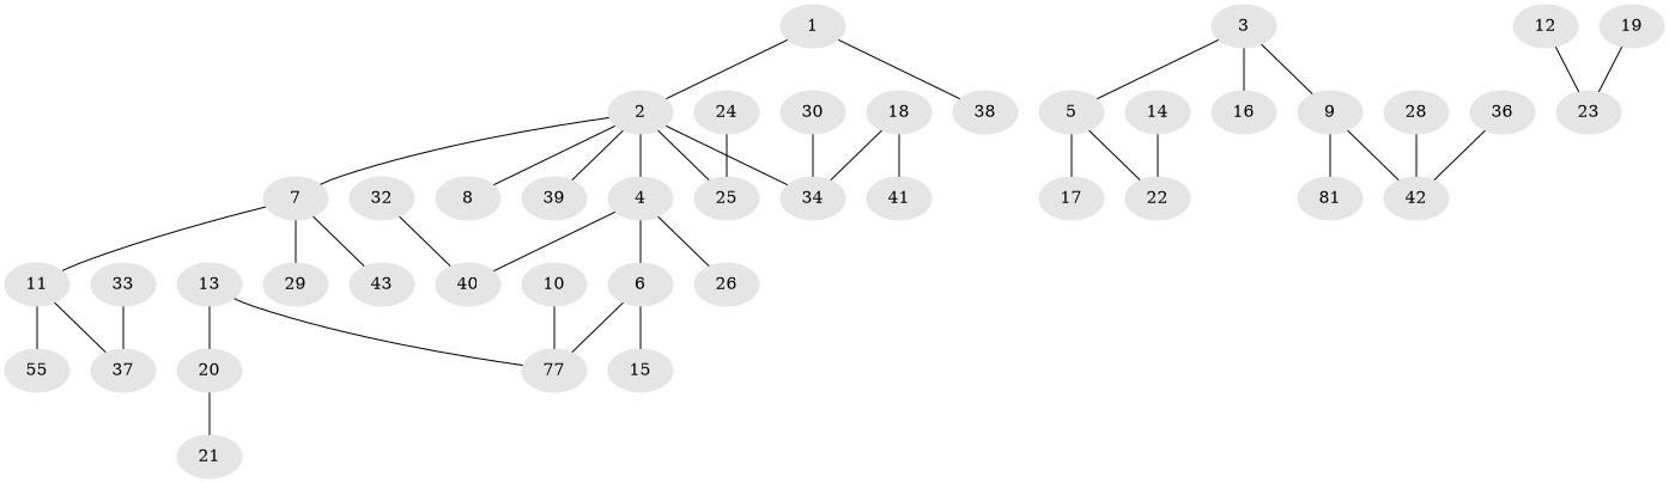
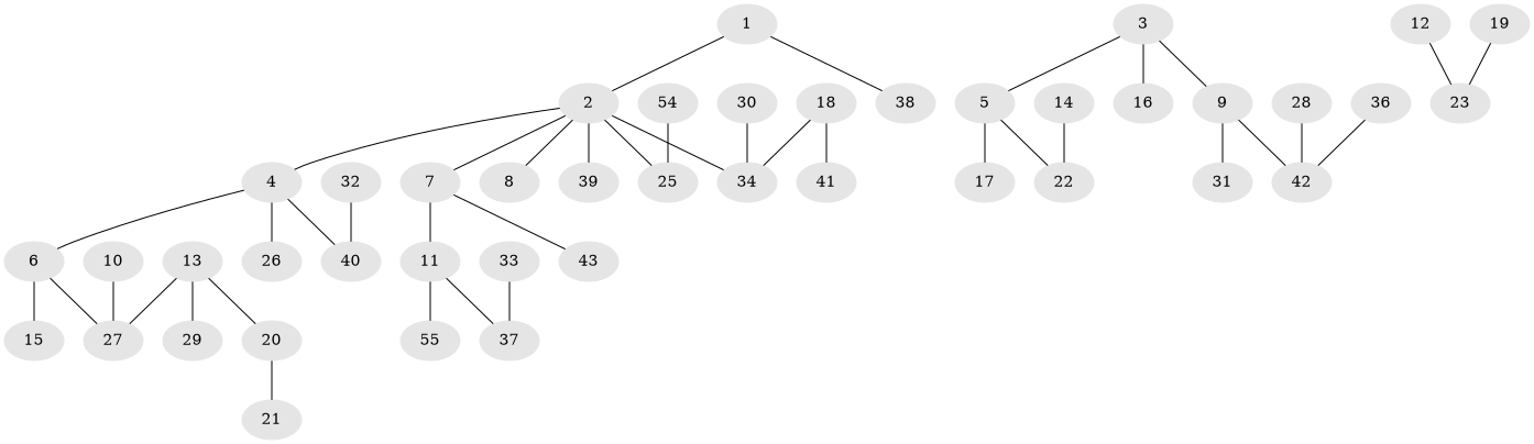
  graph {
    node [color=gray90 style=filled]
    edge [weight=1.0]
    1
    2
    38
    4
    7
    8
    25
    34
    39
    6
    26
    40
    11
    29
    43
    3
    5
    9
    16
    17
    22
-   31 [label=81]
+   31
    42
    15
-   27 [label=77]
+   27
    12
    23
    n28 [label=55]
    37
    10
    13
    20
    21
    14
    18
    41
    19
-   24
+   24 [label=54]
    28
    30
    32
    33
    36
    1 -- 2
    1 -- 38
    2 -- 4
    2 -- 7
    2 -- 8
    2 -- 25
    2 -- 34
    2 -- 39
    4 -- 6
    4 -- 26
    4 -- 40
    7 -- 11
-   7 -- 29
+   13 -- 29
    7 -- 43
    6 -- 15
    6 -- 27
    11 -- n28
    11 -- 37
    3 -- 5
    3 -- 9
    3 -- 16
    5 -- 17
    5 -- 22
    9 -- 31
    9 -- 42
    12 -- 23
    10 -- 27
    13 -- 27
    13 -- 20
    20 -- 21
    14 -- 22
    18 -- 34
    18 -- 41
    19 -- 23
    24 -- 25
    28 -- 42
    30 -- 34
    32 -- 40
    33 -- 37
    36 -- 42
  }
